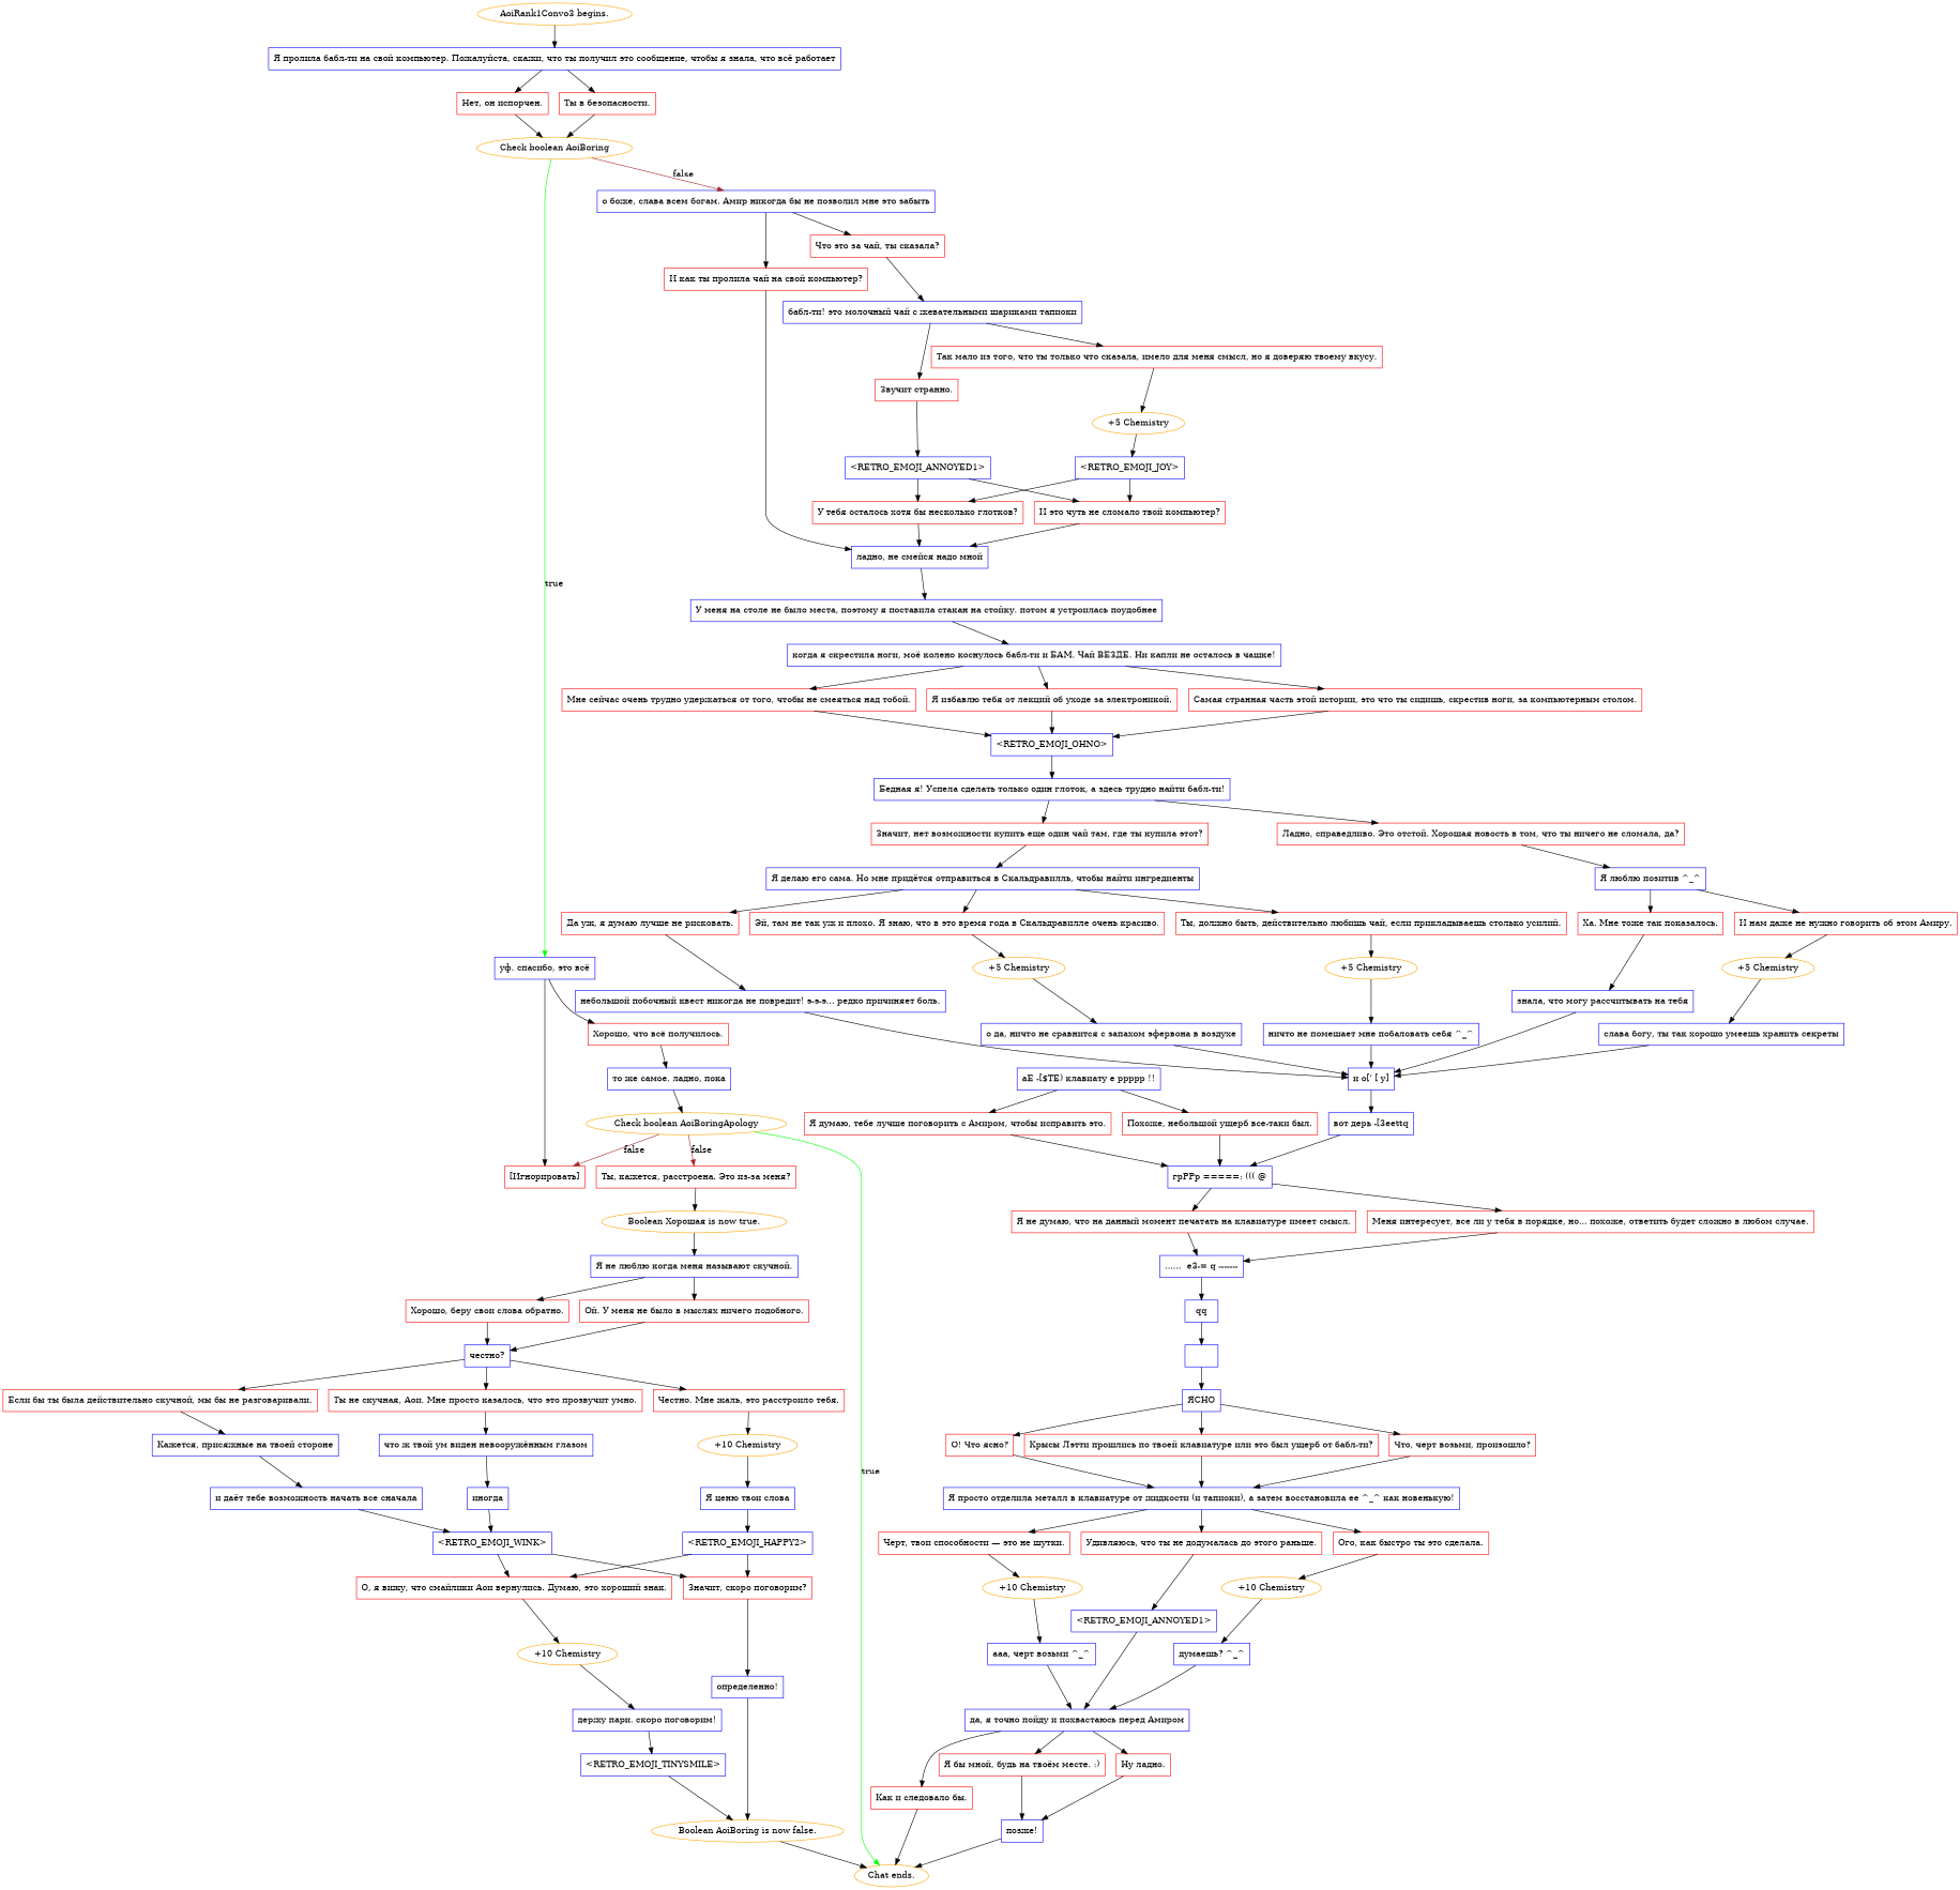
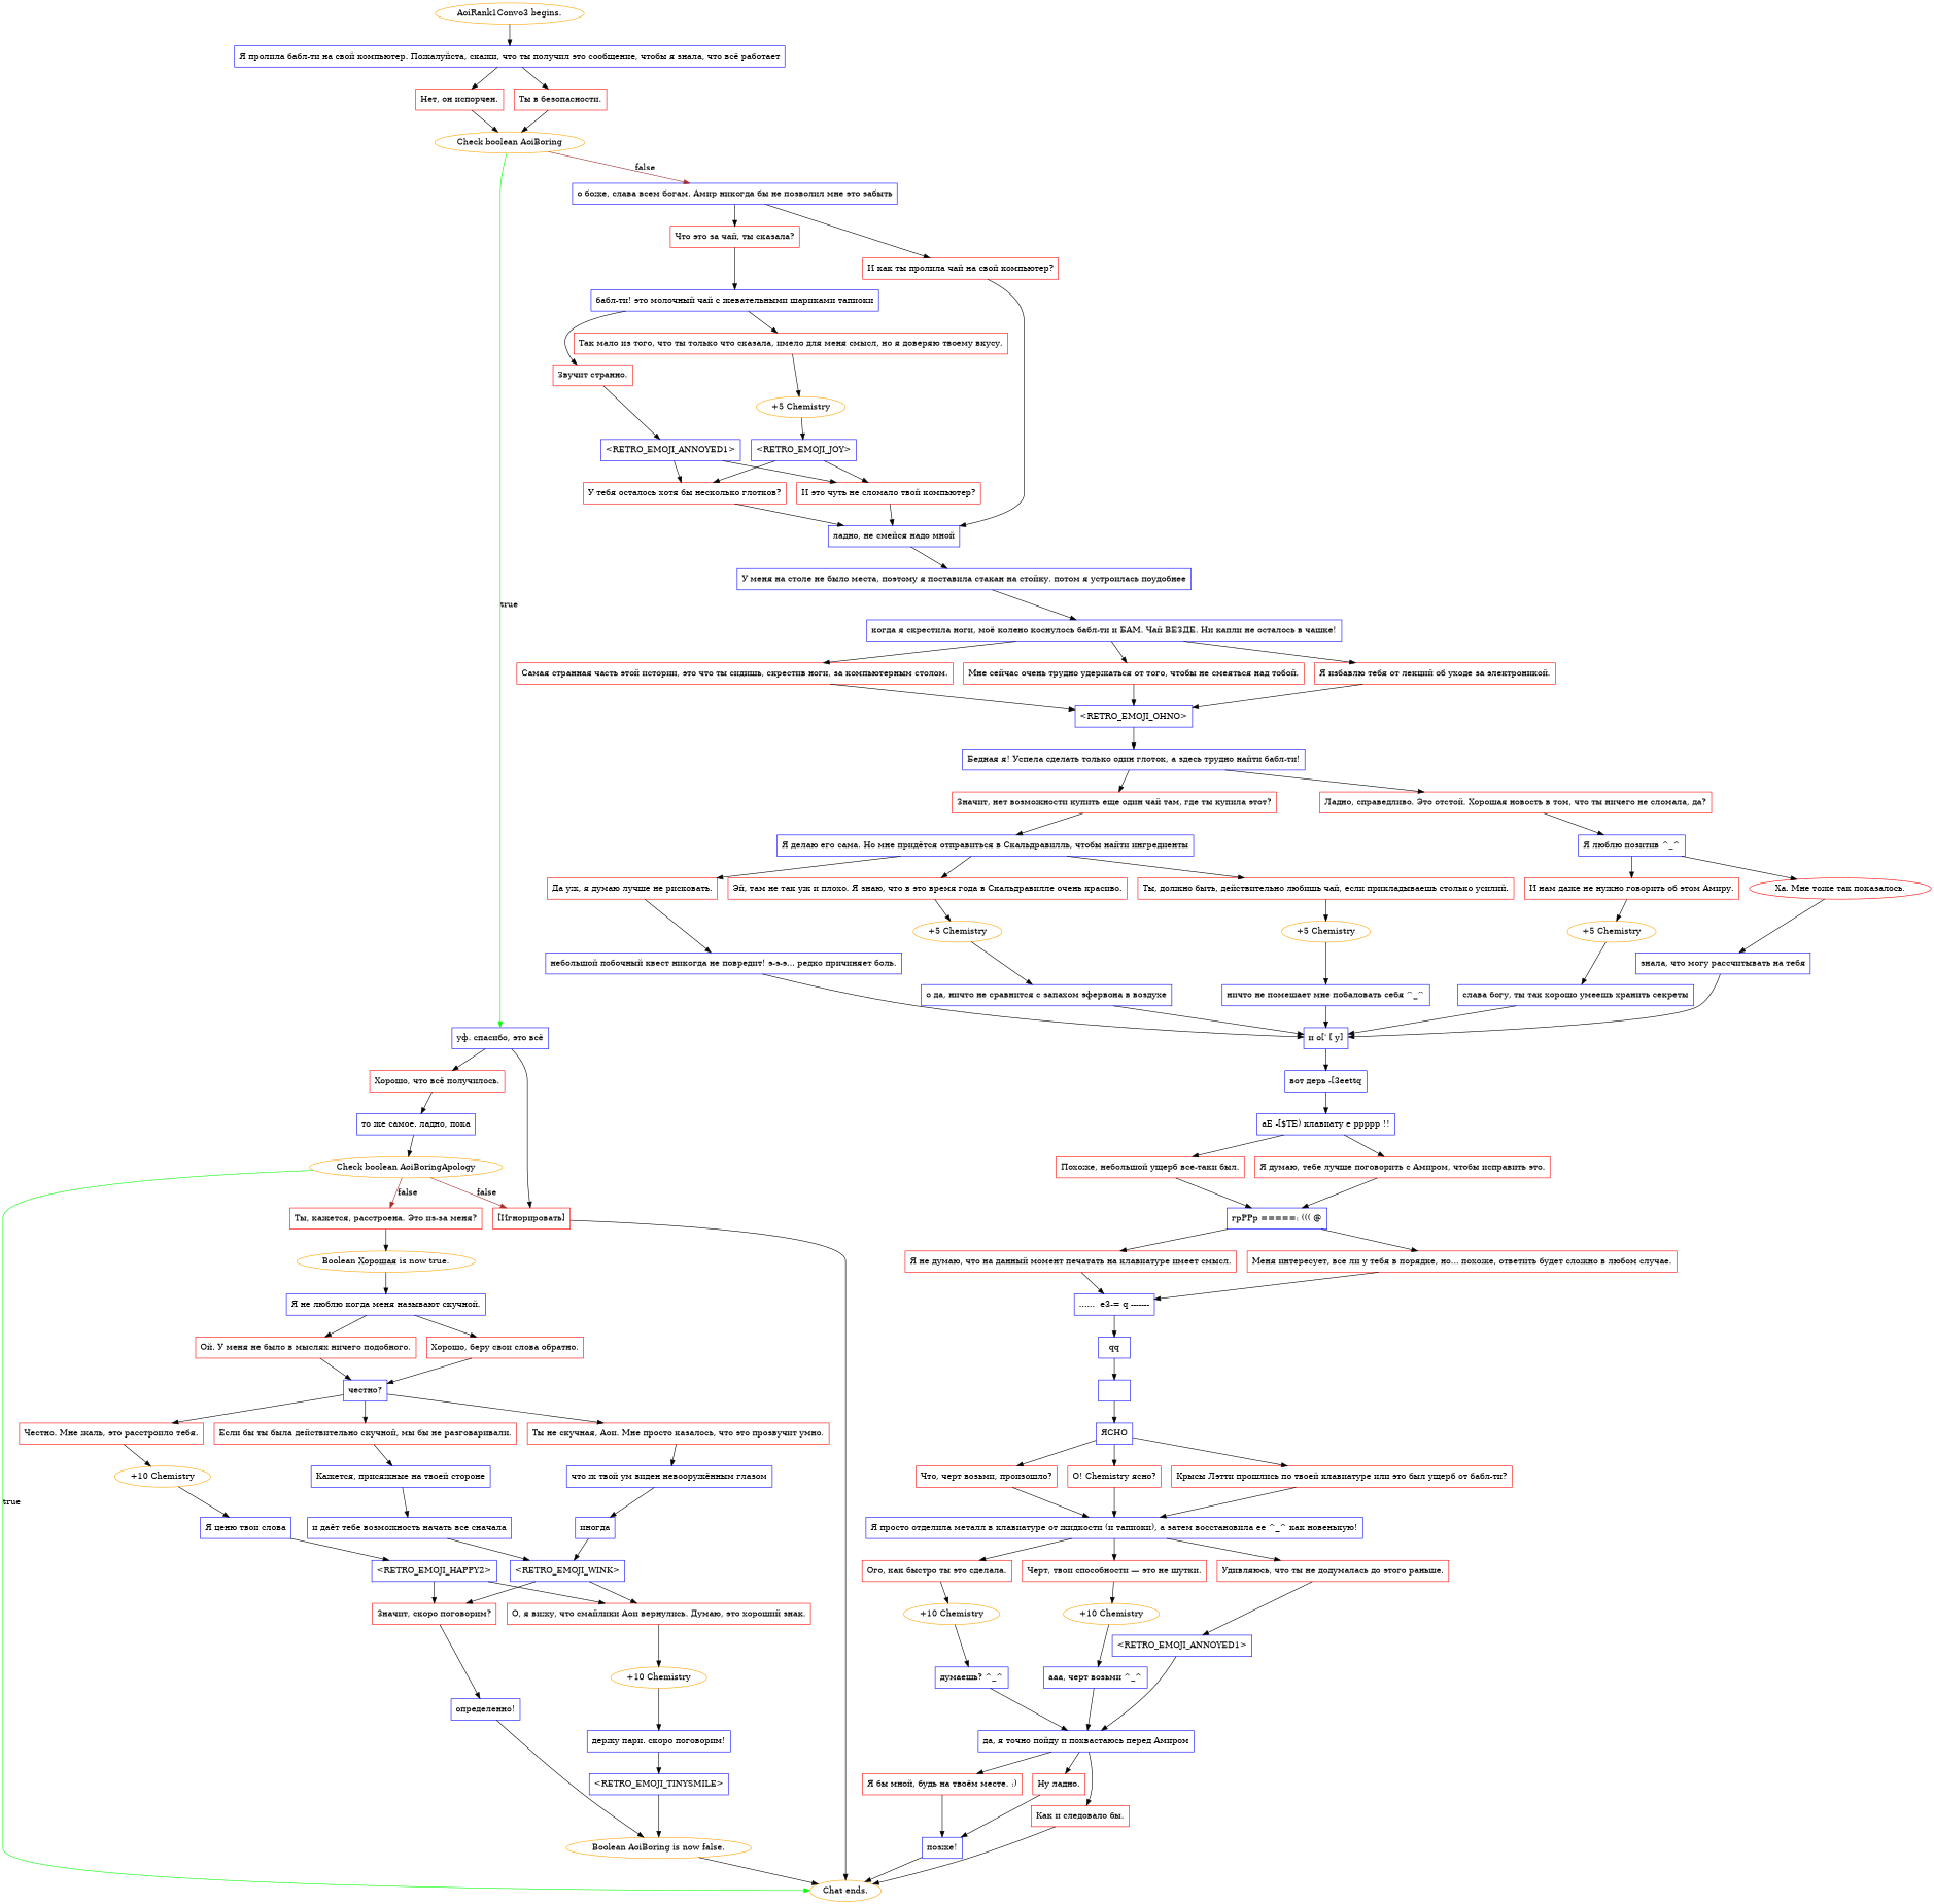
  digraph {
    node [color=blue shape=box]
    "AoiRank1Convo3 begins." [color=orange shape=""]
    n2 [label="Я пролила бабл-ти на свой компьютер. Пожалуйста, скажи, что ты получил это сообщение, чтобы я знала, что всё работает"]
    n3 [color=red label="Нет, он испорчен."]
    n4 [color=red label="Ты в безопасности."]
    n5 [color=orange label="Check boolean AoiBoring" shape=""]
    n6 [label="уф. спасибо, это всё"]
    n7 [label="о боже, слава всем богам. Амир никогда бы не позволил мне это забыть"]
    n8 [color=red label="Хорошо, что всё получилось."]
    n9 [color=red label="[Игнорировать]"]
    n10 [color=red label="Что это за чай, ты сказала?"]
    n11 [color=red label="И как ты пролила чай на свой компьютер?"]
    n12 [label="то же самое. ладно, пока"]
    "Chat ends." [color=orange shape=""]
    n14 [label="бабл-ти! это молочный чай с жевательными шариками тапиоки"]
    n15 [label="ладно, не смейся надо мной"]
    n16 [color=orange label="Check boolean AoiBoringApology" shape=""]
    n17 [color=red label="Так мало из того, что ты только что сказала, имело для меня смысл, но я доверяю твоему вкусу."]
    n18 [color=red label="Звучит странно."]
    n19 [label="У меня на столе не было места, поэтому я поставила стакан на стойку. потом я устроилась поудобнее"]
    n20 [color=red label="Ты, кажется, расстроена. Это из-за меня?"]
    n21 [color=orange label="+5 Chemistry" shape=""]
    n22 [label="<RETRO_EMOJI_ANNOYED1>"]
    n23 [label="когда я скрестила ноги, моё колено коснулось бабл-ти и БАМ. Чай ВЕЗДЕ. Ни капли не осталось в чашке!"]
    n24 [color=orange label="Boolean Хорошая is now true." shape=""]
    n25 [label="<RETRO_EMOJI_JOY>"]
    n26 [color=red label="У тебя осталось хотя бы несколько глотков?"]
    n27 [color=red label="И это чуть не сломало твой компьютер?"]
    n28 [color=red label="Самая странная часть этой истории, это что ты сидишь, скрестив ноги, за компьютерным столом."]
    n29 [color=red label="Мне сейчас очень трудно удержаться от того, чтобы не смеяться над тобой."]
    n30 [color=red label="Я избавлю тебя от лекций об уходе за электроникой."]
    n31 [label="Я не люблю когда меня называют скучной."]
    n32 [label="<RETRO_EMOJI_OHNO>"]
    n33 [color=red label="Ой. У меня не было в мыслях ничего подобного."]
    n34 [color=red label="Хорошо, беру свои слова обратно."]
    n35 [label="Бедная я! Успела сделать только один глоток, а здесь трудно найти бабл-ти!"]
    n36 [label="честно?"]
    n37 [color=red label="Значит, нет возможности купить еще один чай там, где ты купила этот?"]
    n38 [color=red label="Ладно, справедливо. Это отстой. Хорошая новость в том, что ты ничего не сломала, да?"]
    n39 [color=red label="Честно. Мне жаль, это расстроило тебя."]
    n40 [color=red label="Ты не скучная, Аои. Мне просто казалось, что это прозвучит умно."]
    n41 [color=red label="Если бы ты была действительно скучной, мы бы не разговаривали."]
    n42 [label="Я делаю его сама. Но мне придётся отправиться в Скальдравилль, чтобы найти ингредиенты"]
    n43 [label="Я люблю позитив ^_^"]
    n44 [color=orange label="+10 Chemistry" shape=""]
    n45 [label="что ж твой ум виден невооружённым глазом"]
    n46 [label="Кажется, присяжные на твоей стороне"]
    n47 [color=red label="Да уж, я думаю лучше не рисковать."]
    n48 [color=red label="Эй, там не так уж и плохо. Я знаю, что в это время года в Скальдравилле очень красиво."]
    n49 [color=red label="Ты, должно быть, действительно любишь чай, если прикладываешь столько усилий."]
    n50 [color=red label="И нам даже не нужно говорить об этом Амиру."]
-   n51 [color=red label="Ха. Мне тоже так показалось."]
+   n51 [color=red label="Ха. Мне тоже так показалось." shape=ellipse]
    n52 [label="Я ценю твои слова"]
    n53 [label="иногда"]
    n54 [label="и даёт тебе возможность начать все сначала"]
    n55 [label="небольшой побочный квест никогда не повредит! э-э-э... редко причиняет боль."]
    n56 [color=orange label="+5 Chemistry" shape=""]
    n57 [color=orange label="+5 Chemistry" shape=""]
    n58 [color=orange label="+5 Chemistry" shape=""]
    n59 [label="знала, что могу рассчитывать на тебя"]
    n60 [label="<RETRO_EMOJI_HAPPY2>"]
    n61 [label="<RETRO_EMOJI_WINK>"]
    n62 [label="и o[' [ y]"]
    n63 [label="о да, ничто не сравнится с запахом эфервона в воздухе"]
    n64 [label="ничто не помешает мне побаловать себя ^_^"]
    n65 [label="слава богу, ты так хорошо умеешь хранить секреты"]
    n66 [color=red label="Значит, скоро поговорим?"]
    n67 [color=red label="О, я вижу, что смайлики Аои вернулись. Думаю, это хороший знак."]
    n68 [label="вот дерь -[3eettq"]
    n69 [label="определенно!"]
    n70 [color=orange label="+10 Chemistry" shape=""]
    n71 [label="aE -[$TE) клавиату е ррррр !!"]
    n72 [color=orange label="Boolean AoiBoring is now false." shape=""]
    n73 [label="держу пари. скоро поговорим!"]
    n74 [color=red label="Похоже, небольшой ущерб все-таки был."]
    n75 [color=red label="Я думаю, тебе лучше поговорить с Амиром, чтобы исправить это."]
    n76 [label="<RETRO_EMOJI_TINYSMILE>"]
    n77 [label="грРРр =====: ((( @"]
    n78 [color=red label="Я не думаю, что на данный момент печатать на клавиатуре имеет смысл."]
    n79 [color=red label="Меня интересует, все ли у тебя в порядке, но... похоже, ответить будет сложно в любом случае."]
    n80 [label="......  e3-= q -------"]
    n81 [label=qq]
    n82 [label=" "]
    n83 [label="ЯСНО"]
    n84 [color=red label="Что, черт возьми, произошло?"]
-   n85 [color=red label="О! Что ясно?"]
+   n85 [color=red label="О! Chemistry ясно?"]
    n86 [color=red label="Крысы Лэтти прошлись по твоей клавиатуре или это был ущерб от бабл-ти?"]
    n87 [label="Я просто отделила металл в клавиатуре от жидкости (и тапиоки), а затем восстановила ее ^_^ как новенькую!"]
    n88 [color=red label="Ого, как быстро ты это сделала."]
    n89 [color=red label="Черт, твои способности — это не шутки."]
    n90 [color=red label="Удивляюсь, что ты не додумалась до этого раньше."]
    n91 [color=orange label="+10 Chemistry" shape=""]
    n92 [color=orange label="+10 Chemistry" shape=""]
    n93 [label="<RETRO_EMOJI_ANNOYED1>"]
    n94 [label="думаешь? ^_^"]
    n95 [label="ааа, черт возьми ^_^"]
    n96 [label="да, я точно пойду и похвастаюсь перед Амиром"]
    n97 [color=red label="Как и следовало бы."]
    n98 [color=red label="Я бы мной, будь на твоём месте. :)"]
    n99 [color=red label="Ну ладно."]
    n100 [label="позже!"]
    "AoiRank1Convo3 begins." -> n2
    n2 -> n3
    n2 -> n4
    n3 -> n5
    n4 -> n5
    n5 -> n6 [color=green label=true]
    n5 -> n7 [color=brown label=false]
    n6 -> n8
    n6 -> n9
    n7 -> n10
    n7 -> n11
    n8 -> n12
+   n9 -> "Chat ends."
    n10 -> n14
    n11 -> n15
    n12 -> n16
    n14 -> n17
    n14 -> n18
    n15 -> n19
    n16 -> n9 [color=brown label=false]
    n16 -> "Chat ends." [color=green label=true]
    n16 -> n20 [color=brown label=false]
    n17 -> n21
    n18 -> n22
    n19 -> n23
    n20 -> n24
    n21 -> n25
    n22 -> n26
    n22 -> n27
    n23 -> n28
    n23 -> n29
    n23 -> n30
    n24 -> n31
    n25 -> n26
    n25 -> n27
    n26 -> n15
    n27 -> n15
    n28 -> n32
    n29 -> n32
    n30 -> n32
    n31 -> n33
    n31 -> n34
    n32 -> n35
    n33 -> n36
    n34 -> n36
    n35 -> n37
    n35 -> n38
    n36 -> n39
    n36 -> n40
    n36 -> n41
    n37 -> n42
    n38 -> n43
    n39 -> n44
    n40 -> n45
    n41 -> n46
    n42 -> n47
    n42 -> n48
    n42 -> n49
    n43 -> n50
    n43 -> n51
    n44 -> n52
    n45 -> n53
    n46 -> n54
    n47 -> n55
    n48 -> n56
    n49 -> n57
    n50 -> n58
    n51 -> n59
    n52 -> n60
    n53 -> n61
    n54 -> n61
    n55 -> n62
    n56 -> n63
    n57 -> n64
    n58 -> n65
    n59 -> n62
    n60 -> n66
    n60 -> n67
    n61 -> n66
    n61 -> n67
    n62 -> n68
    n63 -> n62
    n64 -> n62
    n65 -> n62
    n66 -> n69
    n67 -> n70
-   n68 -> n77
+   n68 -> n71
    n69 -> n72
    n70 -> n73
    n71 -> n74
    n71 -> n75
    n72 -> "Chat ends."
    n73 -> n76
    n74 -> n77
    n75 -> n77
    n76 -> n72
    n77 -> n78
    n77 -> n79
    n78 -> n80
    n79 -> n80
    n80 -> n81
    n81 -> n82
    n82 -> n83
    n83 -> n84
    n83 -> n85
    n83 -> n86
    n84 -> n87
    n85 -> n87
    n86 -> n87
    n87 -> n88
    n87 -> n89
    n87 -> n90
    n88 -> n91
    n89 -> n92
    n90 -> n93
    n91 -> n94
    n92 -> n95
    n93 -> n96
    n94 -> n96
    n95 -> n96
    n96 -> n97
    n96 -> n98
    n96 -> n99
    n97 -> "Chat ends."
    n98 -> n100
    n99 -> n100
    n100 -> "Chat ends."
  }
